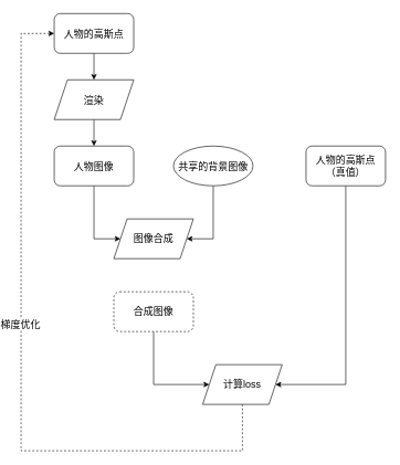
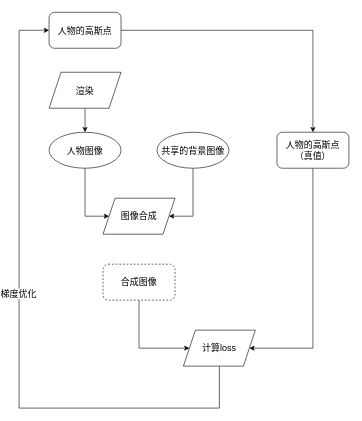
  <mxCell id="0" />
  <mxCell id="1" parent="0" />
  <mxCell id="2" style="edgeStyle=orthogonalEdgeStyle;rounded=0;orthogonalLoop=1;jettySize=auto;html=1;entryX=1;entryY=0.5;entryDx=0;entryDy=0;fontSize=15;" edge="1" parent="1" source="3" target="10"><mxGeometry relative="1" as="geometry"><Array as="points"><mxPoint x="310" y="360" /></Array></mxGeometry></mxCell>
  <mxCell id="3" value="共享的背景图像" style="ellipse;whiteSpace=wrap;html=1;fontSize=15;" vertex="1" parent="1"><mxGeometry x="250" y="220" width="120" height="60" as="geometry" /></mxCell>
- <mxCell id="4" value="" style="edgeStyle=orthogonalEdgeStyle;rounded=0;orthogonalLoop=1;jettySize=auto;html=1;fontSize=15;" edge="1" parent="1" source="5" target="7"><mxGeometry relative="1" as="geometry" /></mxCell>
+ <mxCell id="4" value="" style="edgeStyle=orthogonalEdgeStyle;rounded=0;orthogonalLoop=1;jettySize=auto;html=1;fontSize=15;" edge="1" parent="1" source="5" target="12"><mxGeometry relative="1" as="geometry" /></mxCell>
  <mxCell id="5" value="人物的高斯点" style="rounded=1;whiteSpace=wrap;html=1;fontSize=15;" vertex="1" parent="1"><mxGeometry x="70" y="20" width="120" height="60" as="geometry" /></mxCell>
  <mxCell id="6" value="" style="edgeStyle=orthogonalEdgeStyle;rounded=0;orthogonalLoop=1;jettySize=auto;html=1;fontSize=15;" edge="1" parent="1" source="7" target="9"><mxGeometry relative="1" as="geometry" /></mxCell>
  <mxCell id="7" value="渲染" style="shape=parallelogram;perimeter=parallelogramPerimeter;whiteSpace=wrap;html=1;fixedSize=1;fontSize=15;" vertex="1" parent="1"><mxGeometry x="70" y="120" width="120" height="60" as="geometry" /></mxCell>
  <mxCell id="8" style="edgeStyle=orthogonalEdgeStyle;rounded=0;orthogonalLoop=1;jettySize=auto;html=1;entryX=0;entryY=0.5;entryDx=0;entryDy=0;fontSize=15;" edge="1" parent="1" source="9" target="10"><mxGeometry relative="1" as="geometry"><Array as="points"><mxPoint x="130" y="360" /></Array></mxGeometry></mxCell>
- <mxCell id="9" value="人物图像" style="rounded=1;whiteSpace=wrap;html=1;fontSize=15;" vertex="1" parent="1"><mxGeometry x="70" y="220" width="120" height="60" as="geometry" /></mxCell>
+ <mxCell id="9" value="人物图像" style="ellipse;whiteSpace=wrap;html=1;fontSize=15;" vertex="1" parent="1"><mxGeometry x="70" y="220" width="120" height="60" as="geometry" /></mxCell>
  <mxCell id="10" value="图像合成" style="shape=parallelogram;perimeter=parallelogramPerimeter;whiteSpace=wrap;html=1;fixedSize=1;fontSize=15;" vertex="1" parent="1"><mxGeometry x="160" y="330" width="120" height="60" as="geometry" /></mxCell>
  <mxCell id="11" style="edgeStyle=orthogonalEdgeStyle;rounded=0;orthogonalLoop=1;jettySize=auto;html=1;entryX=1;entryY=0.5;entryDx=0;entryDy=0;fontSize=15;" edge="1" parent="1" source="12" target="17"><mxGeometry relative="1" as="geometry"><Array as="points"><mxPoint x="510" y="580" /></Array></mxGeometry></mxCell>
  <mxCell id="12" value="&lt;div&gt;人物的高斯点&lt;/div&gt;&lt;div&gt;（真值）&lt;/div&gt;" style="rounded=1;whiteSpace=wrap;html=1;fontSize=15;" vertex="1" parent="1"><mxGeometry x="450" y="220" width="120" height="60" as="geometry" /></mxCell>
  <mxCell id="13" style="edgeStyle=orthogonalEdgeStyle;rounded=0;orthogonalLoop=1;jettySize=auto;html=1;entryX=0;entryY=0.5;entryDx=0;entryDy=0;fontSize=15;" edge="1" parent="1" source="14" target="17"><mxGeometry relative="1" as="geometry"><Array as="points"><mxPoint x="220" y="580" /></Array></mxGeometry></mxCell>
  <mxCell id="14" value="合成图像" style="rounded=1;whiteSpace=wrap;html=1;fontSize=15;dashed=1;" vertex="1" parent="1"><mxGeometry x="160" y="440" width="120" height="60" as="geometry" /></mxCell>
- <mxCell id="15" style="edgeStyle=orthogonalEdgeStyle;rounded=0;orthogonalLoop=1;jettySize=auto;html=1;entryX=0;entryY=0.5;entryDx=0;entryDy=0;fontSize=15;dashed=1;" edge="1" parent="1" source="17" target="5"><mxGeometry relative="1" as="geometry"><Array as="points"><mxPoint x="354" y="680" /><mxPoint x="20" y="680" /><mxPoint x="20" y="50" /></Array></mxGeometry></mxCell>
+ <mxCell id="15" style="edgeStyle=orthogonalEdgeStyle;rounded=0;orthogonalLoop=1;jettySize=auto;html=1;entryX=0;entryY=0.5;entryDx=0;entryDy=0;fontSize=15;" edge="1" parent="1" source="17" target="5"><mxGeometry relative="1" as="geometry"><Array as="points"><mxPoint x="354" y="680" /><mxPoint x="20" y="680" /><mxPoint x="20" y="50" /></Array></mxGeometry></mxCell>
  <mxCell id="16" value="梯度优化" style="edgeLabel;html=1;align=center;verticalAlign=middle;resizable=0;points=[];fontSize=15;" vertex="1" connectable="0" parent="15"><mxGeometry x="0.1" y="2" relative="1" as="geometry"><mxPoint as="offset" /></mxGeometry></mxCell>
  <mxCell id="17" value="计算loss" style="shape=parallelogram;perimeter=parallelogramPerimeter;whiteSpace=wrap;html=1;fixedSize=1;fontSize=15;" vertex="1" parent="1"><mxGeometry x="294" y="550" width="120" height="60" as="geometry" /></mxCell>
